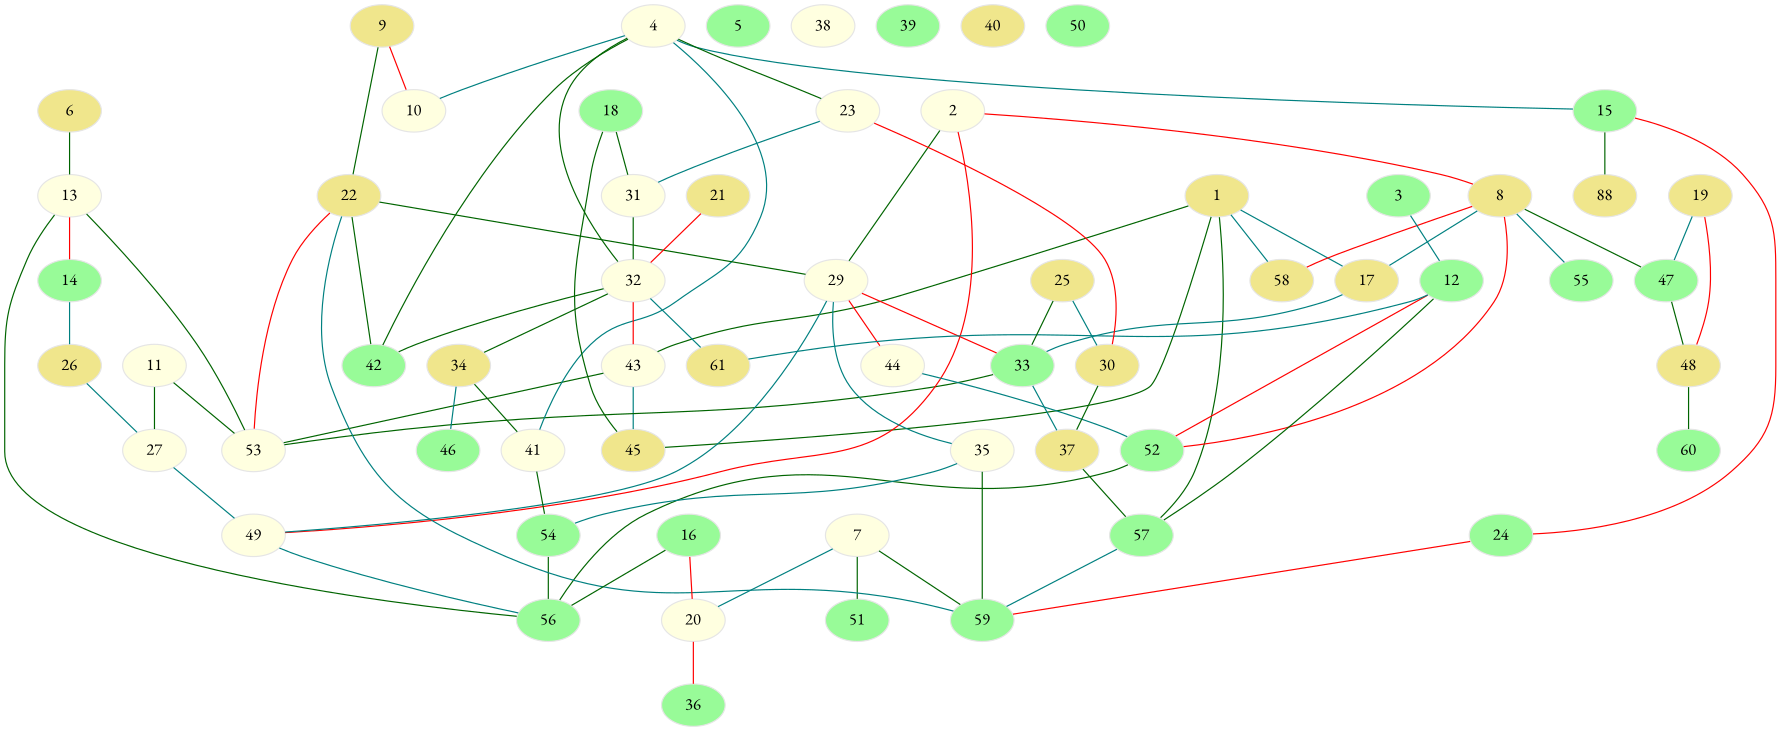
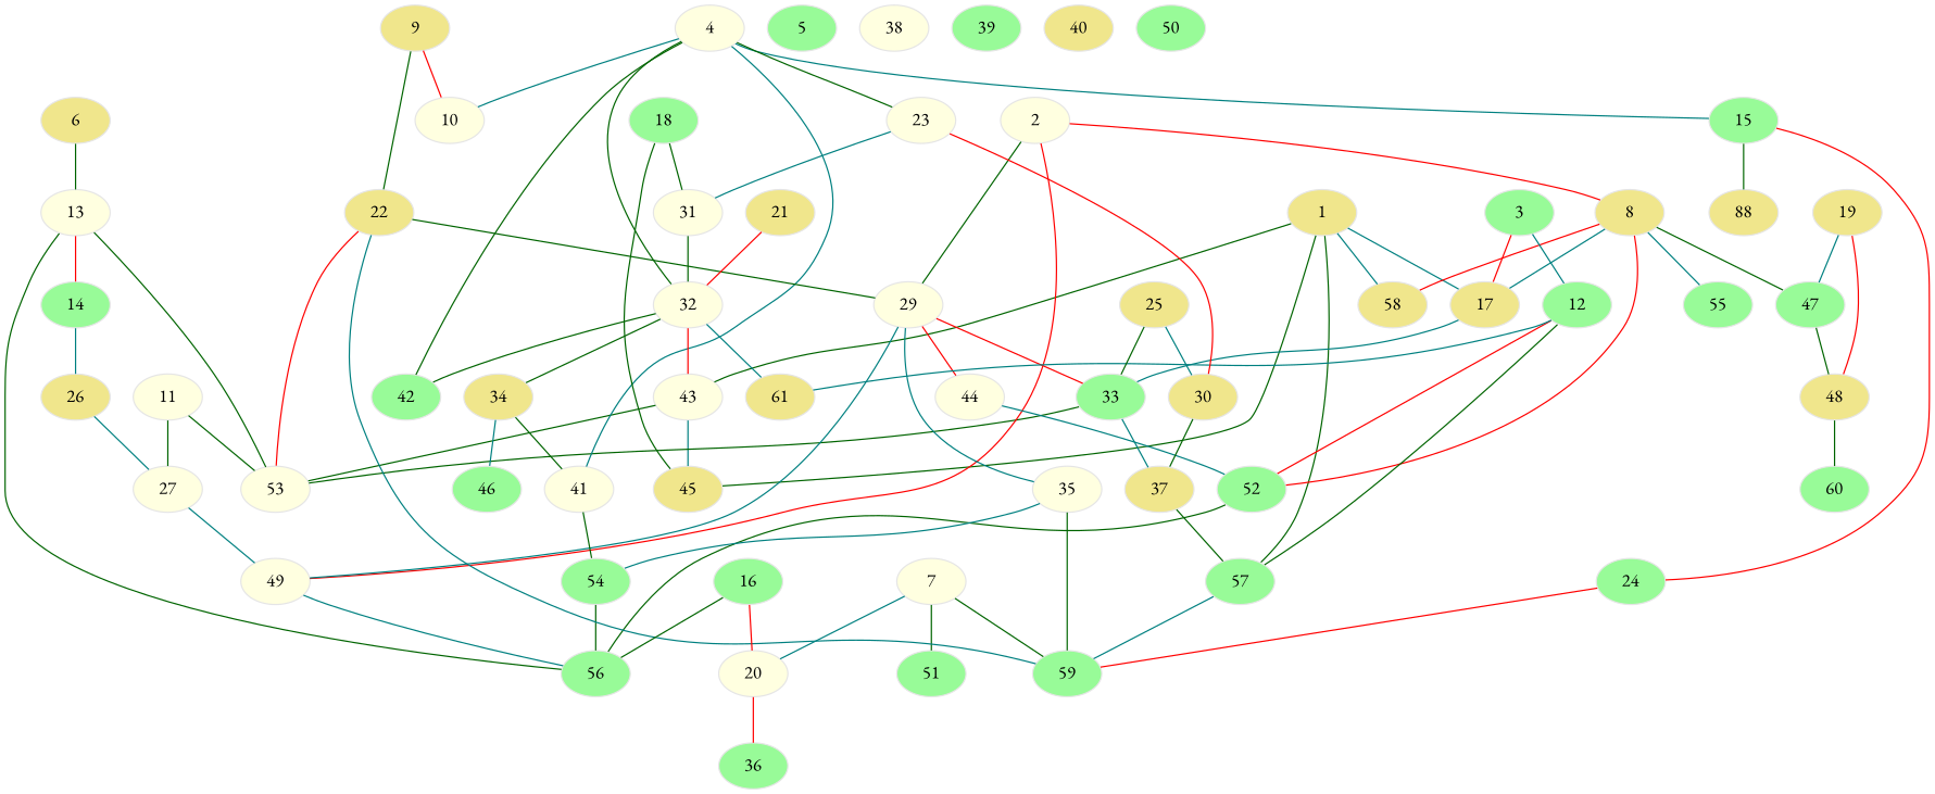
  graph {
    fontname="EB Garamond"
    node [color=gray90 fillcolor=palegreen fontname="EB Garamond" style=filled]
    edge [color=darkgreen fontname="EB Garamond"]
    1 [fillcolor=khaki]
    17 [fillcolor=khaki]
    43 [fillcolor=lightyellow]
    45 [fillcolor=khaki]
    57
    58 [fillcolor=khaki]
    33
    53 [fillcolor=lightyellow]
    59
    2 [fillcolor=lightyellow]
    8 [fillcolor=khaki]
    29 [fillcolor=lightyellow]
    49 [fillcolor=lightyellow]
    47
    52
    55
    35 [fillcolor=lightyellow]
    44 [fillcolor=lightyellow]
    56
    3
    12
    61 [fillcolor=khaki]
    4 [fillcolor=lightyellow]
    10 [fillcolor=lightyellow]
    15
    23 [fillcolor=lightyellow]
    32 [fillcolor=lightyellow]
    41 [fillcolor=lightyellow]
    42
    24
    n31 [fillcolor=khaki label=88]
    31 [fillcolor=lightyellow]
    30 [fillcolor=khaki]
    34 [fillcolor=khaki]
    54
    5
    6 [fillcolor=khaki]
    13 [fillcolor=lightyellow]
    14
    7 [fillcolor=lightyellow]
    20 [fillcolor=lightyellow]
    51
    36
    48 [fillcolor=khaki]
    9 [fillcolor=khaki]
    22 [fillcolor=khaki]
    11 [fillcolor=lightyellow]
    27 [fillcolor=lightyellow]
    26 [fillcolor=khaki]
    16
    37 [fillcolor=khaki]
    18
    19 [fillcolor=khaki]
    60
    21 [fillcolor=khaki]
    25 [fillcolor=khaki]
    46
    38 [fillcolor=lightyellow]
    39
    40 [fillcolor=khaki]
    50
    1 -- 17 [color=teal]
    1 -- 43
    1 -- 45
    1 -- 57
    1 -- 58 [color=teal]
    17 -- 33 [color=teal]
    43 -- 45 [color=teal]
    43 -- 53
    57 -- 59 [color=teal]
    33 -- 53
    33 -- 37 [color=teal]
    2 -- 8 [color=red]
    2 -- 29
    2 -- 49 [color=red]
    8 -- 17 [color=teal]
    8 -- 58 [color=red]
    8 -- 47
    8 -- 52 [color=red]
    8 -- 55 [color=teal]
    29 -- 33 [color=red]
    29 -- 49 [color=teal]
    29 -- 35 [color=teal]
    29 -- 44 [color=red]
    49 -- 56 [color=teal]
    47 -- 48
    52 -- 56
    35 -- 59
    35 -- 54 [color=teal]
    44 -- 52 [color=teal]
+   3 -- 17 [color=red]
    3 -- 12 [color=teal]
    12 -- 57
    12 -- 52 [color=red]
    12 -- 61 [color=teal]
    4 -- 10 [color=teal]
    4 -- 15 [color=teal]
    4 -- 23
    4 -- 32
    4 -- 41 [color=teal]
    4 -- 42
    15 -- 24 [color=red]
    15 -- n31
    23 -- 31 [color=teal]
    23 -- 30 [color=red]
    32 -- 43 [color=red]
    32 -- 61 [color=teal]
    32 -- 42
    32 -- 34
    41 -- 54
    24 -- 59 [color=red]
    31 -- 32
    30 -- 37
    34 -- 41
    34 -- 46 [color=teal]
    54 -- 56
    6 -- 13
    13 -- 53
    13 -- 56
    13 -- 14 [color=red]
    14 -- 26 [color=teal]
    7 -- 59
    7 -- 20 [color=teal]
    7 -- 51
    20 -- 36 [color=red]
    48 -- 60
    9 -- 10 [color=red]
    9 -- 22
    22 -- 53 [color=red]
    22 -- 59 [color=teal]
    22 -- 29
-   22 -- 42
    11 -- 53
    11 -- 27
    27 -- 49 [color=teal]
    26 -- 27 [color=teal]
    16 -- 56
    16 -- 20 [color=red]
    37 -- 57
    18 -- 45
    18 -- 31
    19 -- 47 [color=teal]
    19 -- 48 [color=red]
    21 -- 32 [color=red]
    25 -- 33
    25 -- 30 [color=teal]
  }
